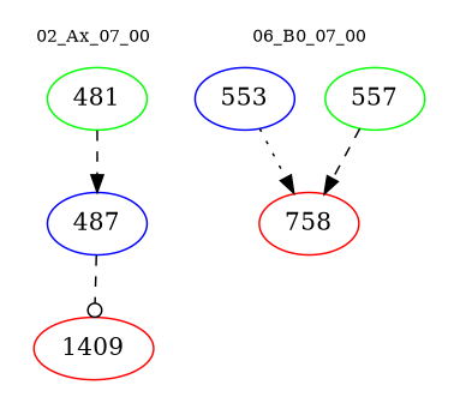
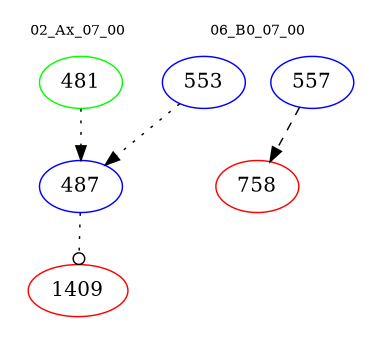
  digraph {
    node [color=green]
    edge [arrowhead=normal color=black style=dotted]
    n1 [label=481]
    n2 [color=blue label=487]
    n3 [color=red label=1409]
-   n4 [label=557]
+   n4 [color=blue label=557]
    n5 [color=blue label=553]
    n6 [color=red label=758]
    subgraph cluster_1 {
      color=white
      fontsize=10
      label="02_Ax_07_00"
      n1
      n2
      n3
    }
    subgraph cluster_2 {
      color=white
      fontsize=10
      label="06_B0_07_00"
      n4
      n5
      n6
    }
-   n1 -> n2 [style=dashed]
-   n2 -> n3 [arrowhead=odot style=dashed]
+   n1 -> n2
+   n2 -> n3 [arrowhead=odot]
    n4 -> n6 [style=dashed]
-   n5 -> n6
+   n5 -> n2
  }
